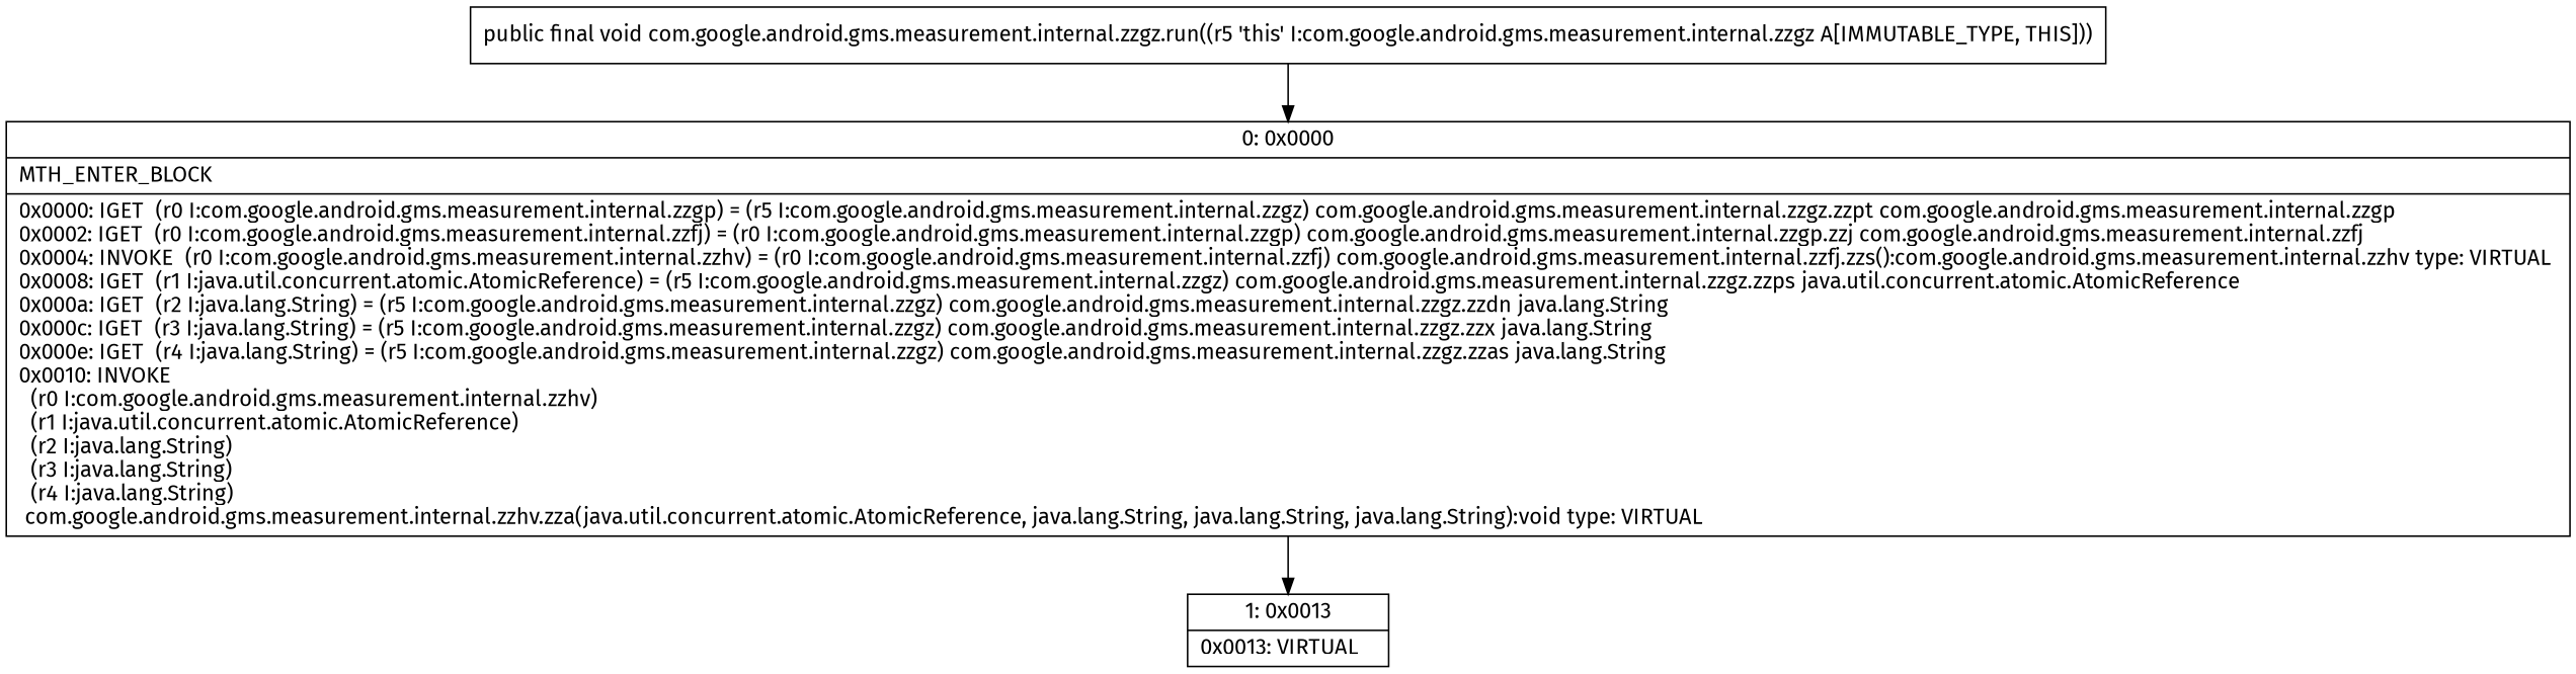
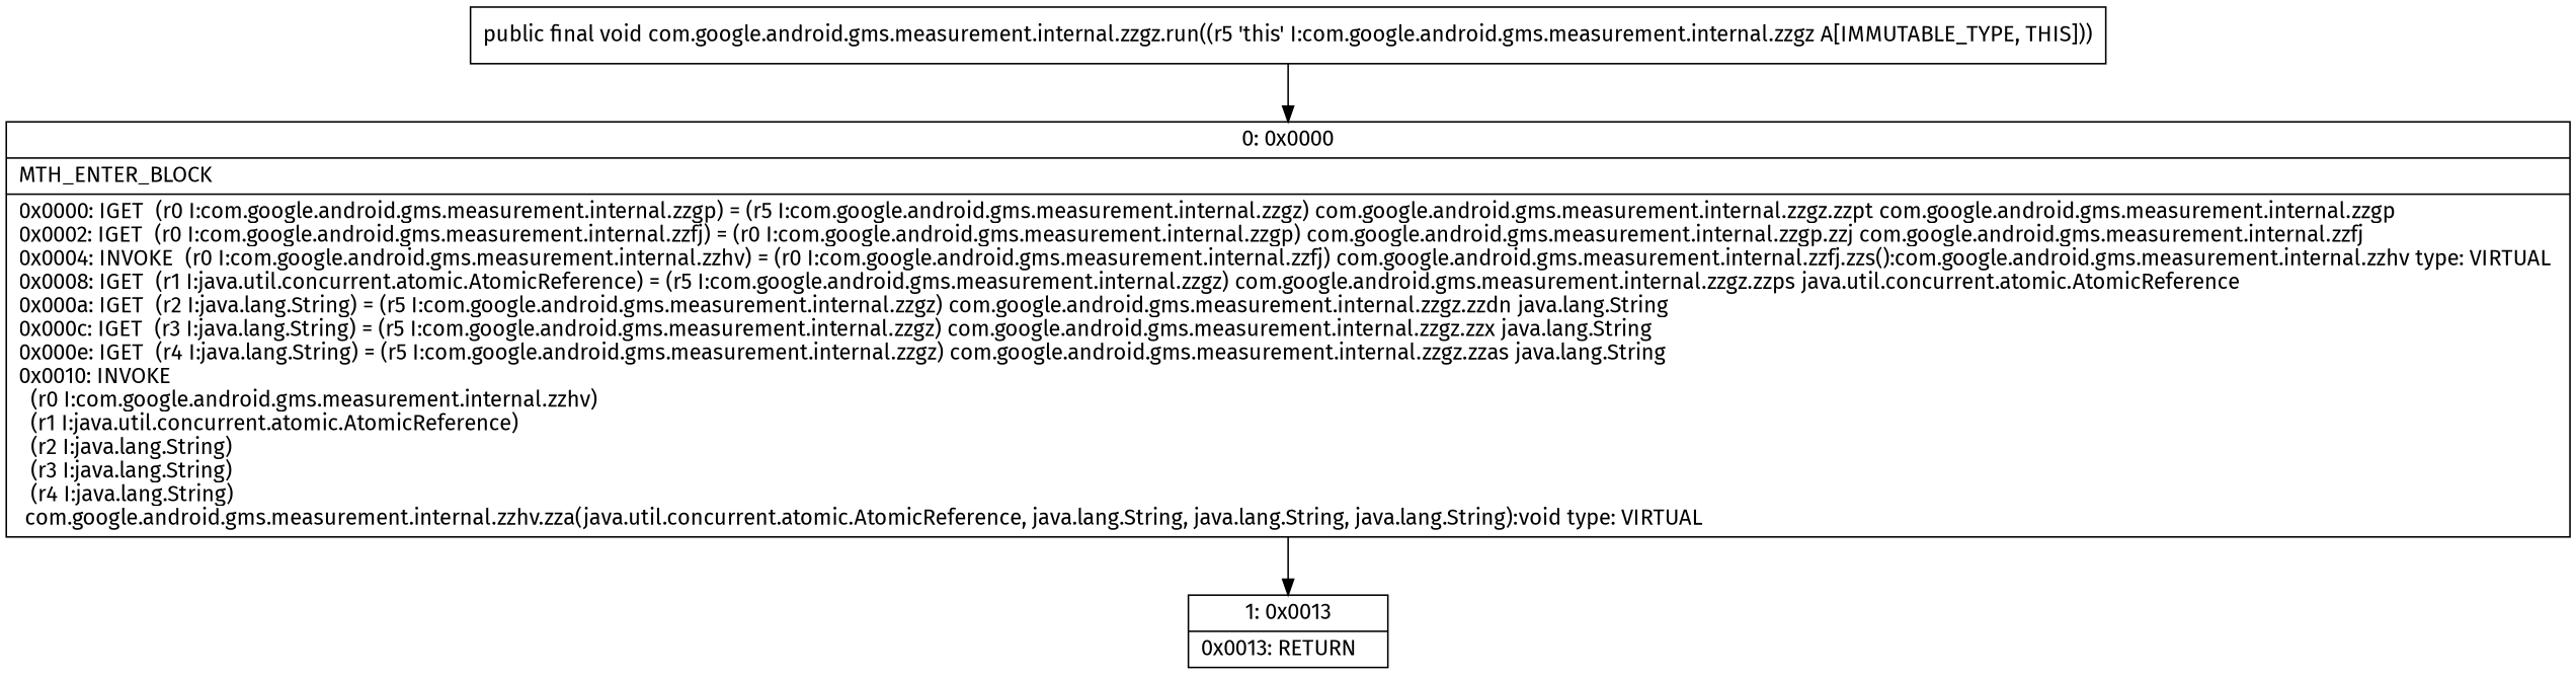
  digraph {
    fontname="Fira Sans"
    node [shape=record fontname="Fira Sans"]
    edge [fontname="Fira Sans"]
    n1 [label="{0\:\ 0x0000|MTH_ENTER_BLOCK\l|0x0000: IGET  (r0 I:com.google.android.gms.measurement.internal.zzgp) = (r5 I:com.google.android.gms.measurement.internal.zzgz) com.google.android.gms.measurement.internal.zzgz.zzpt com.google.android.gms.measurement.internal.zzgp \l0x0002: IGET  (r0 I:com.google.android.gms.measurement.internal.zzfj) = (r0 I:com.google.android.gms.measurement.internal.zzgp) com.google.android.gms.measurement.internal.zzgp.zzj com.google.android.gms.measurement.internal.zzfj \l0x0004: INVOKE  (r0 I:com.google.android.gms.measurement.internal.zzhv) = (r0 I:com.google.android.gms.measurement.internal.zzfj) com.google.android.gms.measurement.internal.zzfj.zzs():com.google.android.gms.measurement.internal.zzhv type: VIRTUAL \l0x0008: IGET  (r1 I:java.util.concurrent.atomic.AtomicReference) = (r5 I:com.google.android.gms.measurement.internal.zzgz) com.google.android.gms.measurement.internal.zzgz.zzps java.util.concurrent.atomic.AtomicReference \l0x000a: IGET  (r2 I:java.lang.String) = (r5 I:com.google.android.gms.measurement.internal.zzgz) com.google.android.gms.measurement.internal.zzgz.zzdn java.lang.String \l0x000c: IGET  (r3 I:java.lang.String) = (r5 I:com.google.android.gms.measurement.internal.zzgz) com.google.android.gms.measurement.internal.zzgz.zzx java.lang.String \l0x000e: IGET  (r4 I:java.lang.String) = (r5 I:com.google.android.gms.measurement.internal.zzgz) com.google.android.gms.measurement.internal.zzgz.zzas java.lang.String \l0x0010: INVOKE  \l  (r0 I:com.google.android.gms.measurement.internal.zzhv)\l  (r1 I:java.util.concurrent.atomic.AtomicReference)\l  (r2 I:java.lang.String)\l  (r3 I:java.lang.String)\l  (r4 I:java.lang.String)\l com.google.android.gms.measurement.internal.zzhv.zza(java.util.concurrent.atomic.AtomicReference, java.lang.String, java.lang.String, java.lang.String):void type: VIRTUAL \l}"]
-   n2 [label="{1\:\ 0x0013|0x0013: VIRTUAL   \l}"]
+   n2 [label="{1\:\ 0x0013|0x0013: RETURN   \l}"]
    n3 [label="{public final void com.google.android.gms.measurement.internal.zzgz.run((r5 'this' I:com.google.android.gms.measurement.internal.zzgz A[IMMUTABLE_TYPE, THIS])) }"]
    n1 -> n2
    n3 -> n1
  }
